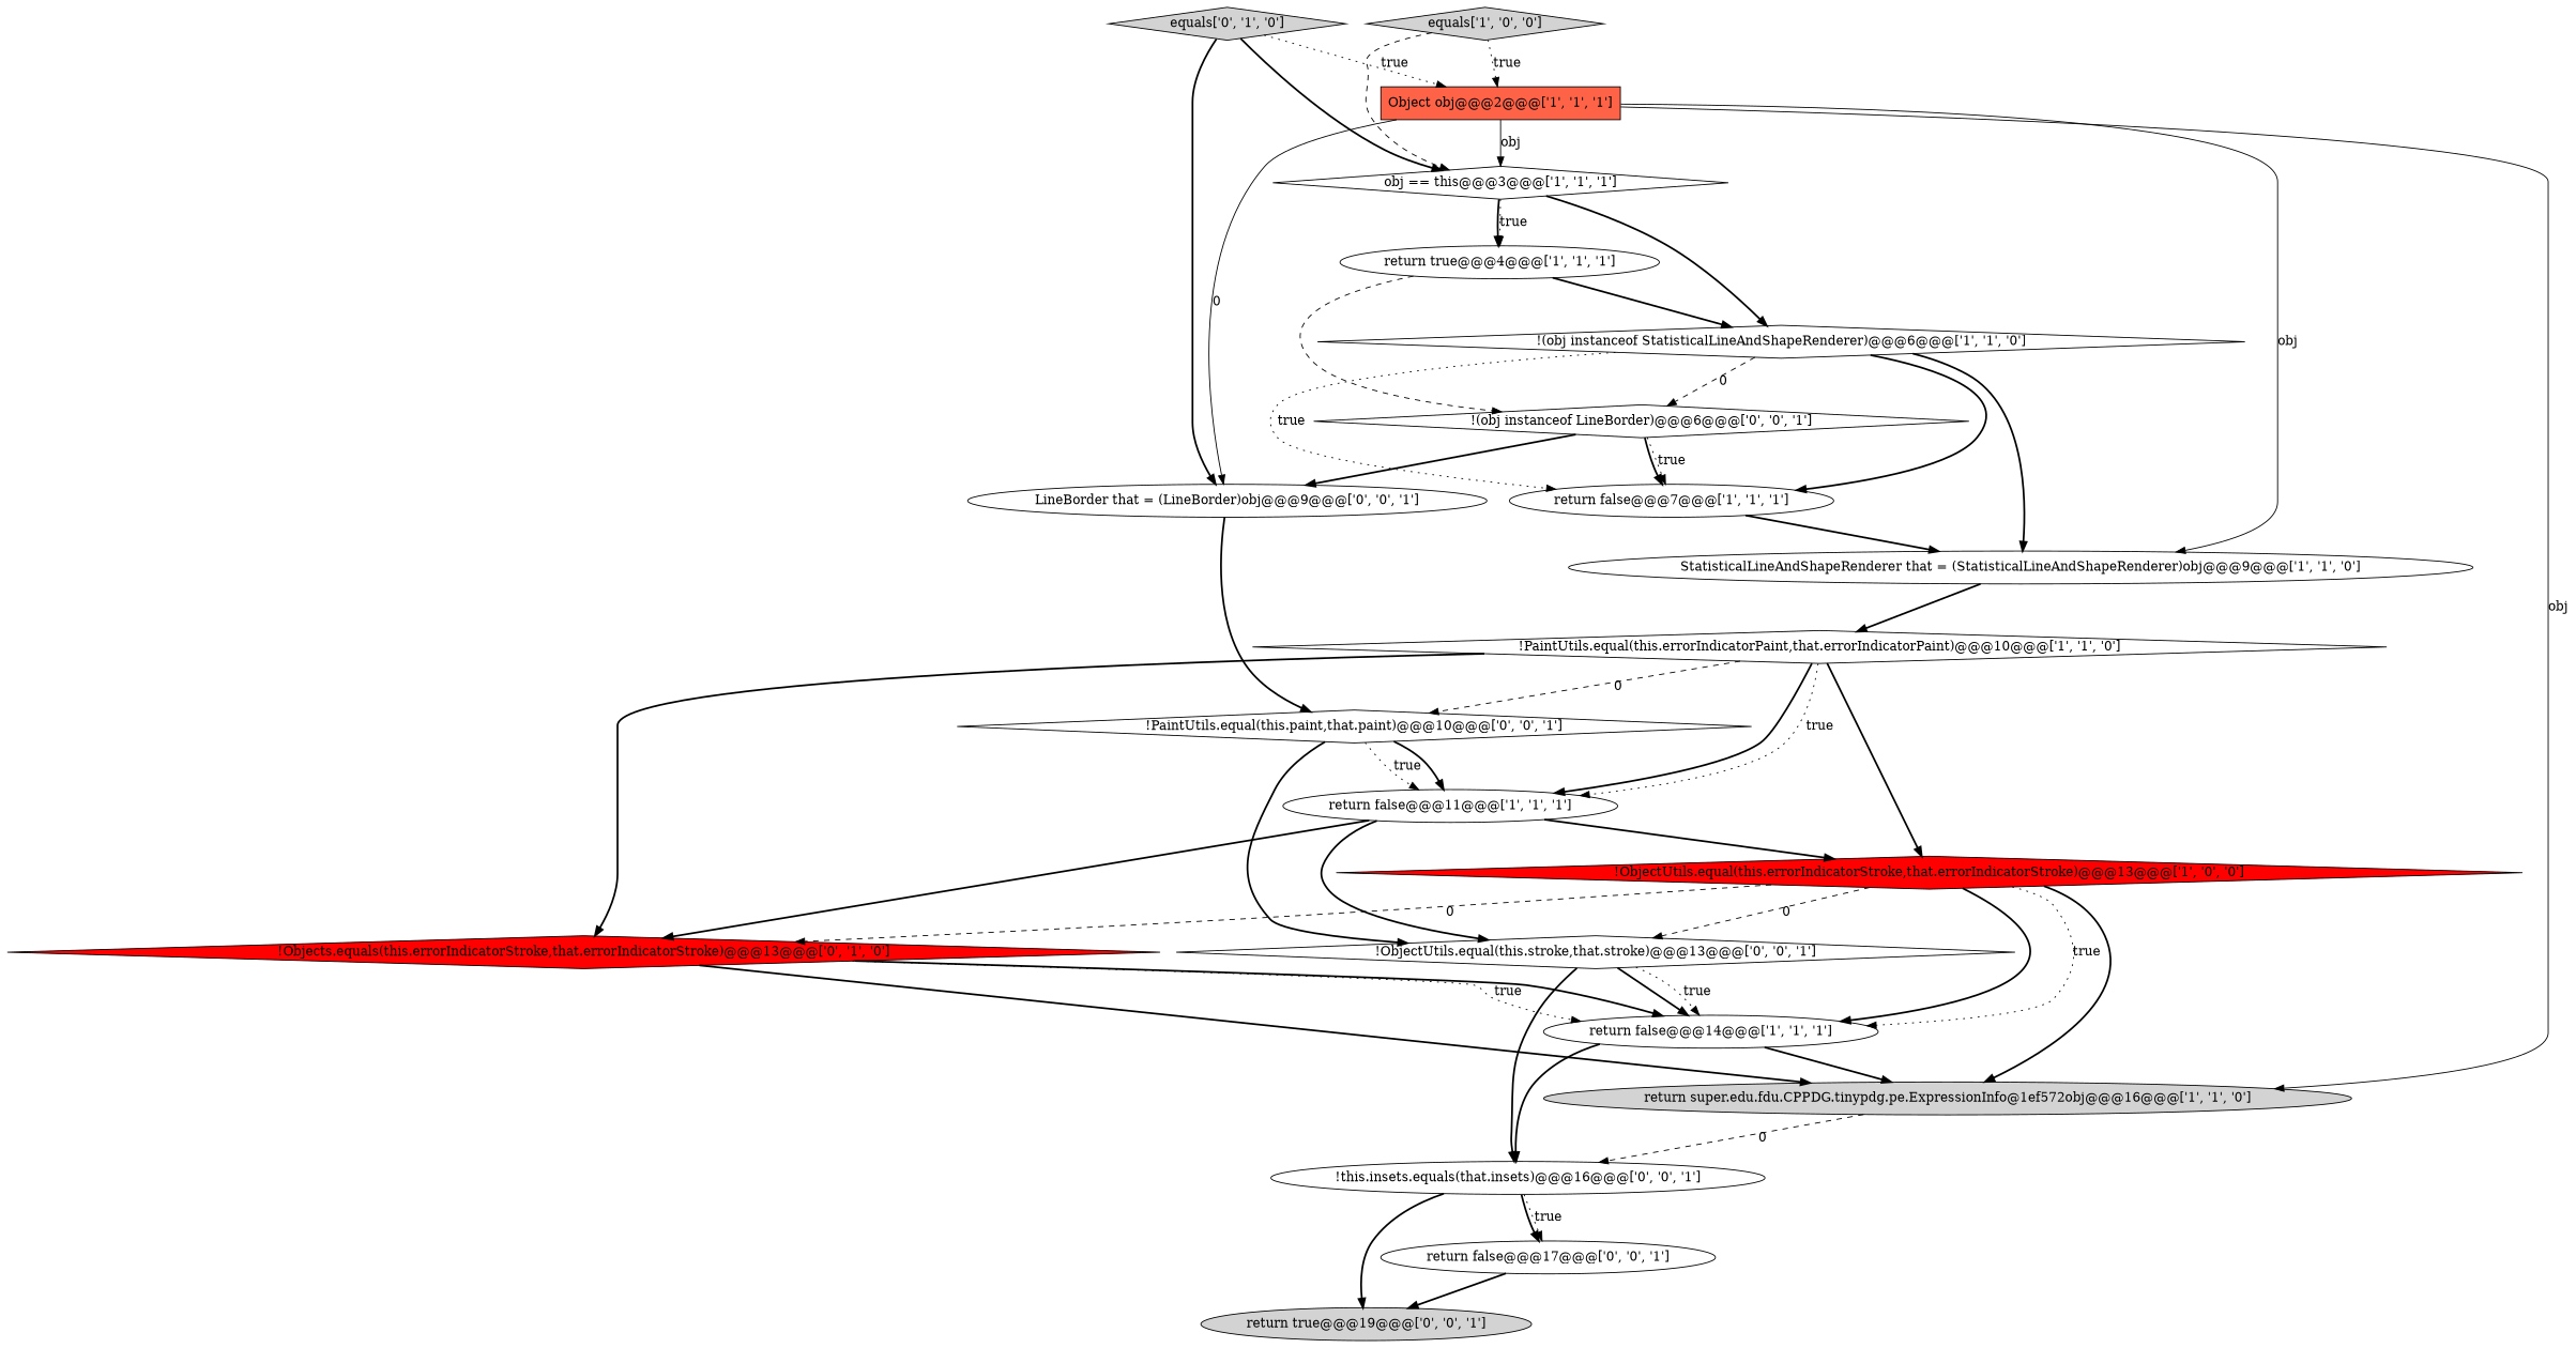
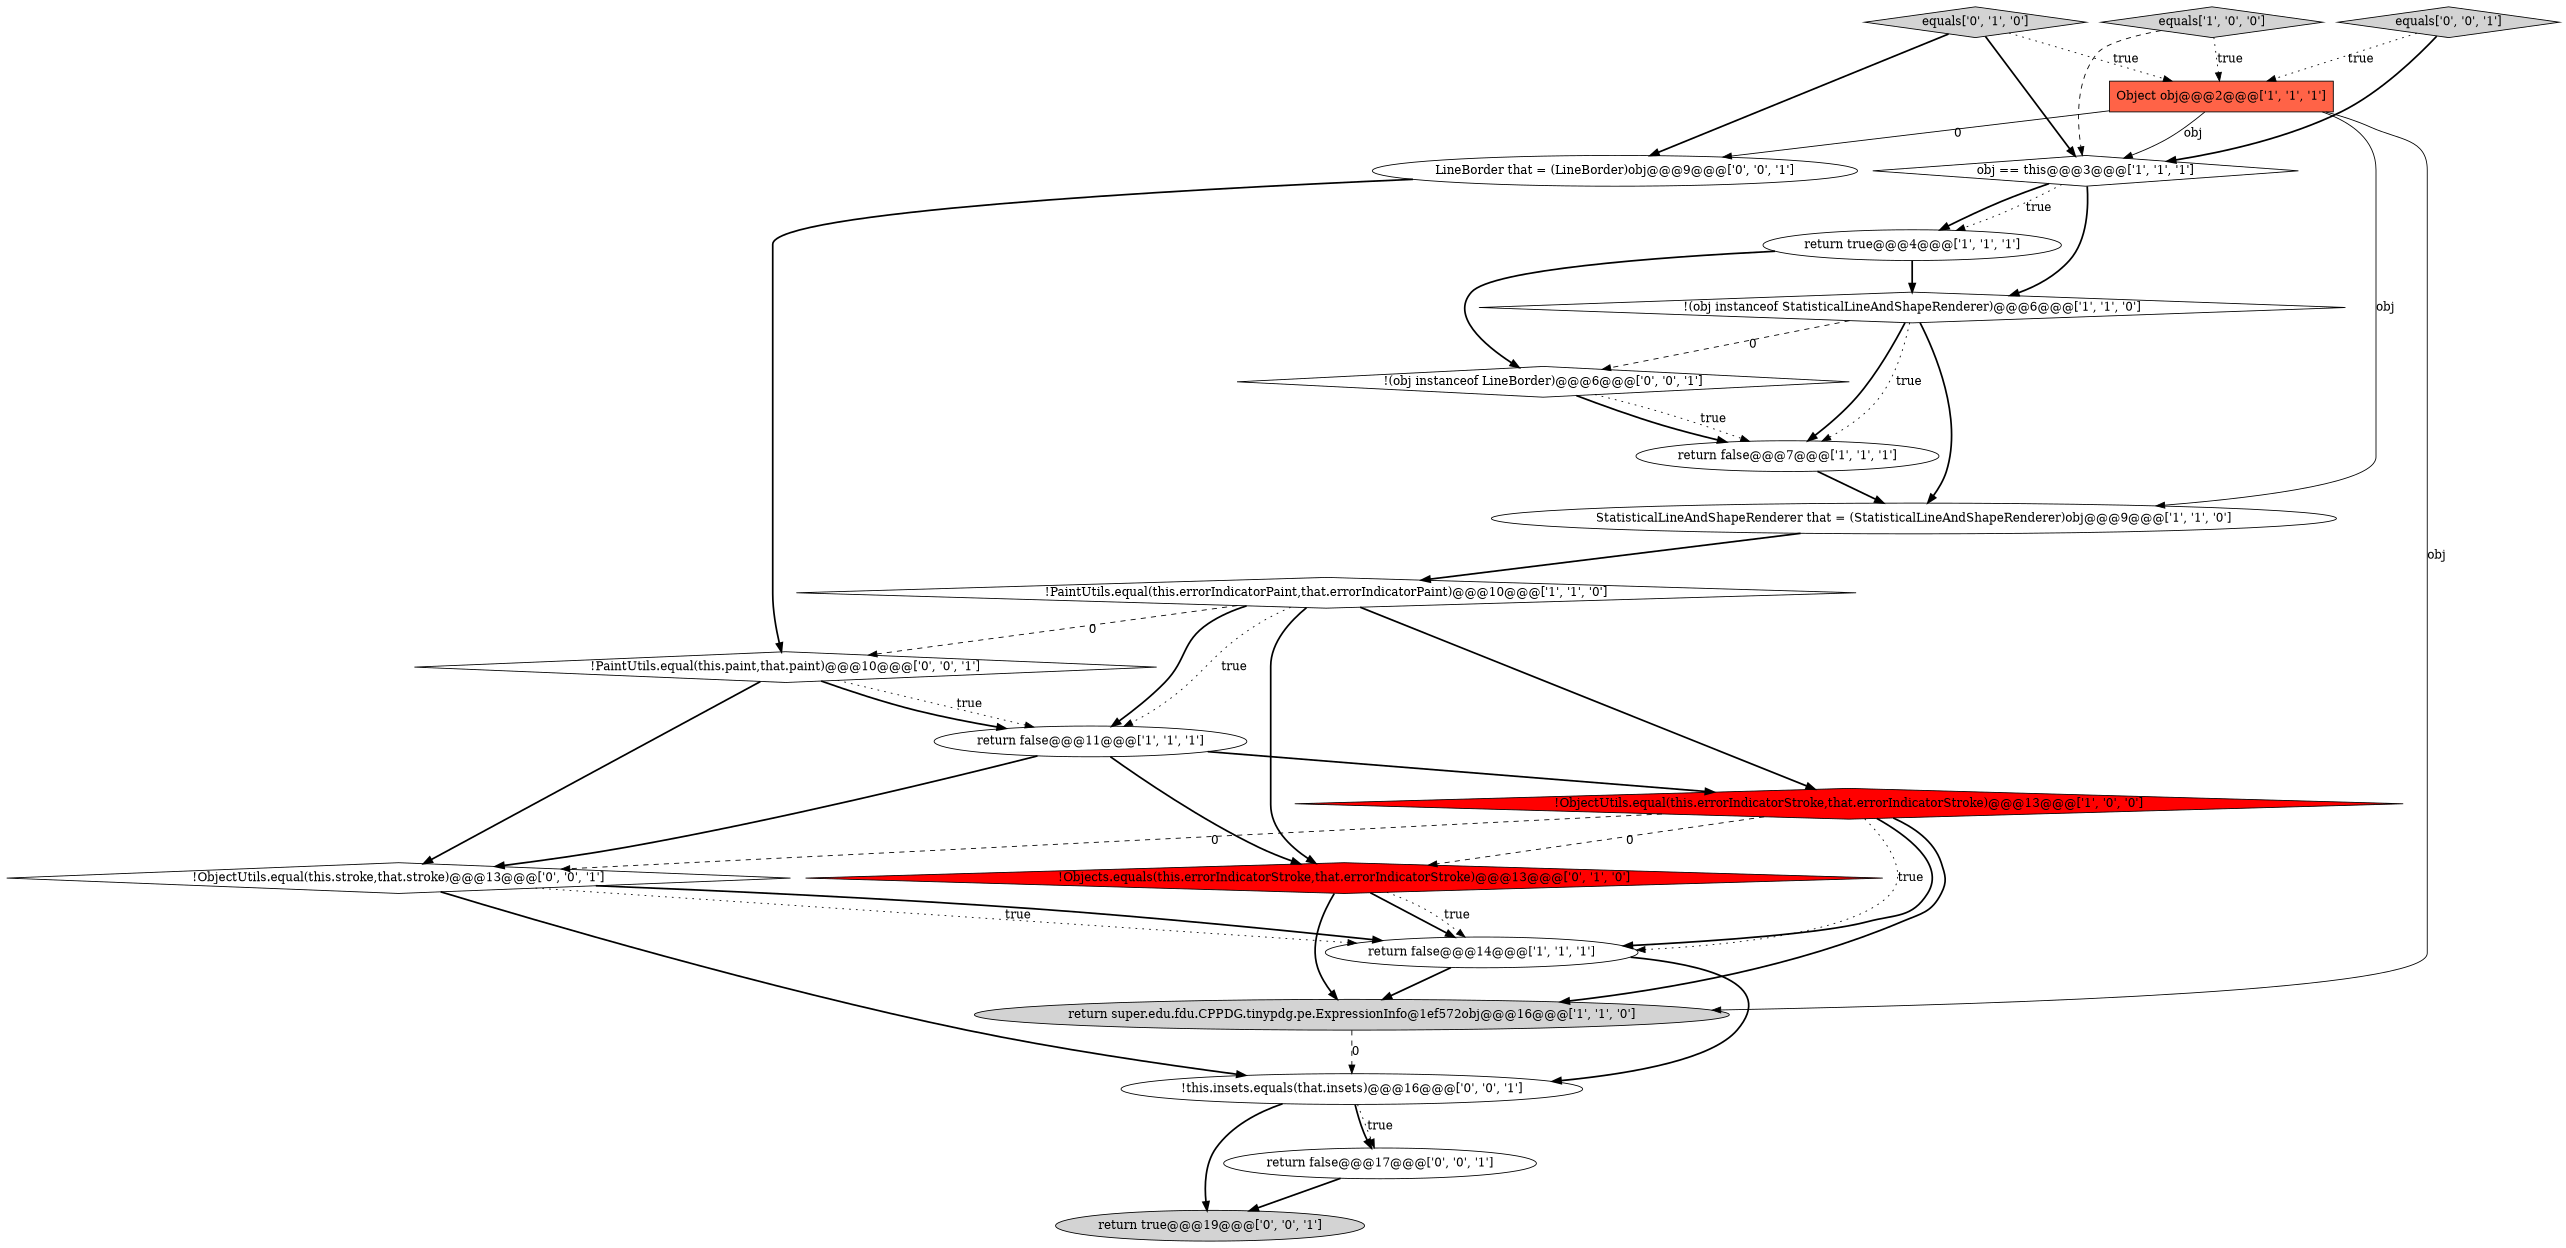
  digraph {
    node [fillcolor=white shape=diamond style=filled]
    edge [style=bold]
    n1 [fillcolor=red label="!Objects.equals(this.errorIndicatorStroke,that.errorIndicatorStroke)@@@13@@@['0', '1', '0']"]
    n2 [label="return false@@@14@@@['1', '1', '1']" shape=ellipse]
    n3 [fillcolor=lightgray label="return super.edu.fdu.CPPDG.tinypdg.pe.ExpressionInfo@1ef572obj@@@16@@@['1', '1', '0']" shape=ellipse]
    n4 [label="!this.insets.equals(that.insets)@@@16@@@['0', '0', '1']" shape=ellipse]
    n5 [label="!(obj instanceof LineBorder)@@@6@@@['0', '0', '1']"]
    n6 [label="LineBorder that = (LineBorder)obj@@@9@@@['0', '0', '1']" shape=ellipse]
    n7 [label="return false@@@7@@@['1', '1', '1']" shape=ellipse]
    n8 [label="!PaintUtils.equal(this.paint,that.paint)@@@10@@@['0', '0', '1']"]
    n9 [label="StatisticalLineAndShapeRenderer that = (StatisticalLineAndShapeRenderer)obj@@@9@@@['1', '1', '0']" shape=ellipse]
+   n10 [fillcolor=lightgray label="equals['0', '0', '1']"]
    n11 [label="obj == this@@@3@@@['1', '1', '1']"]
    n12 [fillcolor=tomato label="Object obj@@@2@@@['1', '1', '1']" shape=box]
    n13 [label="return true@@@4@@@['1', '1', '1']" shape=ellipse]
    n14 [label="!(obj instanceof StatisticalLineAndShapeRenderer)@@@6@@@['1', '1', '0']"]
    n15 [label="return false@@@11@@@['1', '1', '1']" shape=ellipse]
    n16 [label="!ObjectUtils.equal(this.stroke,that.stroke)@@@13@@@['0', '0', '1']"]
    n17 [label="!PaintUtils.equal(this.errorIndicatorPaint,that.errorIndicatorPaint)@@@10@@@['1', '1', '0']"]
    n18 [fillcolor=red label="!ObjectUtils.equal(this.errorIndicatorStroke,that.errorIndicatorStroke)@@@13@@@['1', '0', '0']"]
    n19 [fillcolor=lightgray label="return true@@@19@@@['0', '0', '1']" shape=ellipse]
    n20 [label="return false@@@17@@@['0', '0', '1']" shape=ellipse]
    n21 [fillcolor=lightgray label="equals['0', '1', '0']"]
    n22 [fillcolor=lightgray label="equals['1', '0', '0']"]
    n1 -> n2
    n1 -> n2 [label=true style=dotted]
    n1 -> n3
    n2 -> n3
    n2 -> n4
    n3 -> n4 [label=0 style=dashed]
    n4 -> n19
    n4 -> n20
    n4 -> n20 [label=true style=dotted]
-   n5 -> n6
    n5 -> n7 [label=true style=dotted]
    n5 -> n7
    n6 -> n8
    n7 -> n9
    n8 -> n15 [label=true style=dotted]
    n8 -> n15
    n8 -> n16
    n9 -> n17
+   n10 -> n11
+   n10 -> n12 [label=true style=dotted]
    n11 -> n13
    n11 -> n13 [label=true style=dotted]
    n11 -> n14
    n12 -> n3 [label=obj style=solid]
    n12 -> n6 [label=0 style=solid]
    n12 -> n9 [label=obj style=solid]
    n12 -> n11 [label=obj style=solid]
-   n13 -> n5 [style=dashed]
+   n13 -> n5
    n13 -> n14
    n14 -> n5 [label=0 style=dashed]
    n14 -> n7
    n14 -> n7 [label=true style=dotted]
    n14 -> n9
    n15 -> n1
    n15 -> n16
    n15 -> n18
    n16 -> n2 [label=true style=dotted]
    n16 -> n2
    n16 -> n4
    n17 -> n1
    n17 -> n8 [label=0 style=dashed]
    n17 -> n15
    n17 -> n15 [label=true style=dotted]
    n17 -> n18
    n18 -> n1 [label=0 style=dashed]
    n18 -> n2 [label=true style=dotted]
    n18 -> n2
    n18 -> n3
    n18 -> n16 [label=0 style=dashed]
    n20 -> n19
    n21 -> n6
    n21 -> n11
    n21 -> n12 [label=true style=dotted]
    n22 -> n11 [style=dashed]
    n22 -> n12 [label=true style=dotted]
  }
